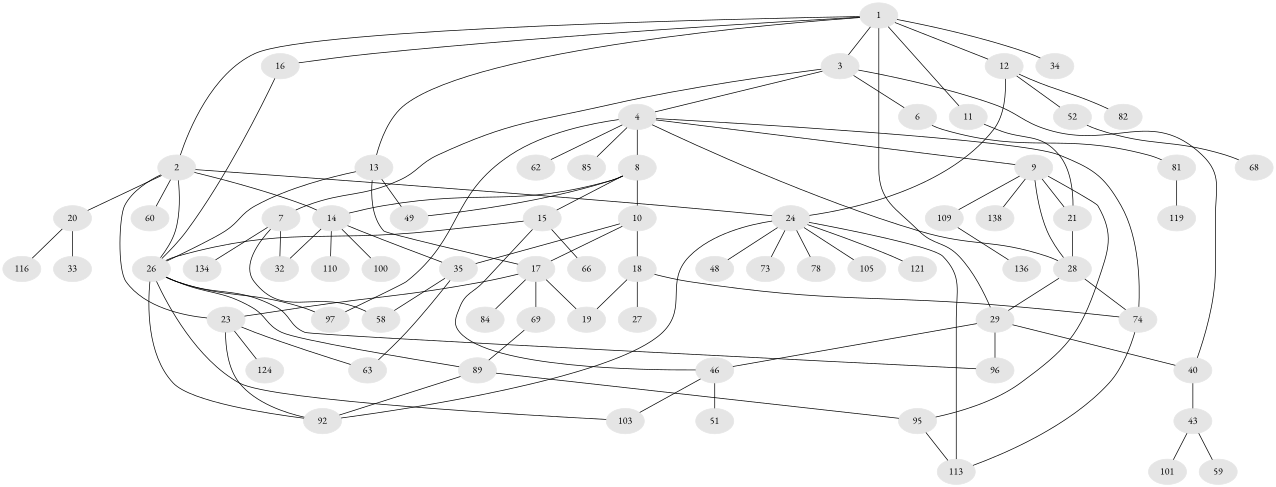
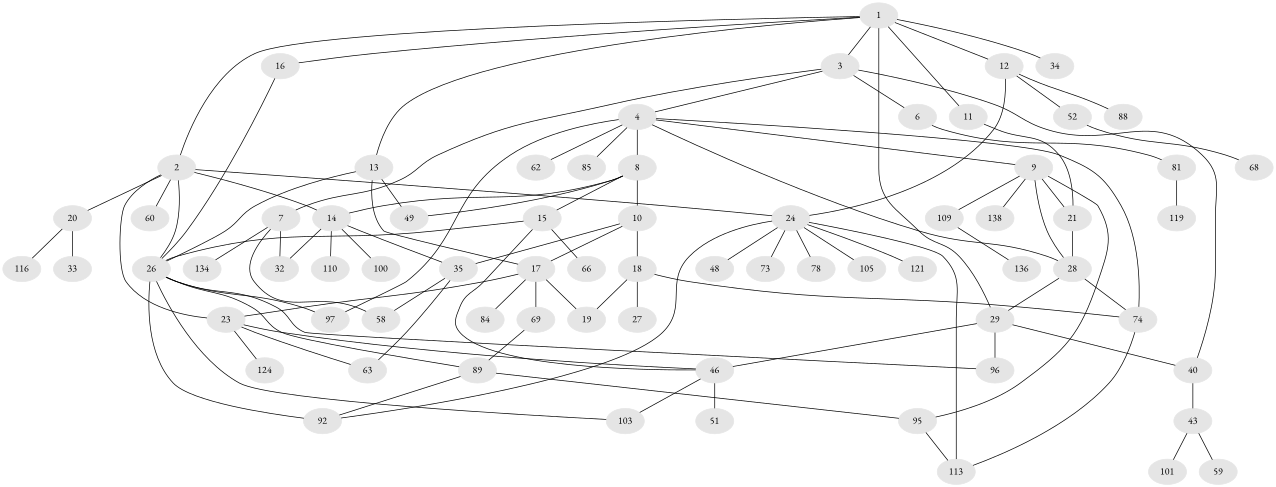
  graph {
    fontname="EB Garamond"
    node [color=gray90 fontname="EB Garamond" style=filled]
    edge [fontname="EB Garamond"]
    1
    2
    3 [super="+67"]
    11
    12 [super="+41"]
    13 [super="+31+120+94"]
    16 [super="+44"]
    29 [super="+47"]
    34
    14 [super="+53+80+38+117"]
    20
    23 [super="+102+71"]
    24 [super="+77+30"]
    26 [super="+56+111"]
    60
    4 [super="+5"]
    6
    7
    40
    21
    52 [super="+54"]
-   88 [label=82]
+   88
    49 [super="+118"]
    17
    46
    96
    32 [super="+50"]
    35 [super="+42"]
    100
    110
    33
    116
    63 [super="+91"]
    92 [super="+143+130+98"]
    124
    48
    73
    78
    105
    113
    121
    97
    89
    103
    8 [super="+112+39"]
    9 [super="+25"]
    28 [super="+57+61"]
    62 [super="+132"]
    74 [super="+122+99"]
    85
    81 [super="+93"]
    58
    134 [super="+141"]
    43
    59 [super="+65"]
    10
    15 [super="+90+37"]
    95 [super="+114"]
    109
    138
    119 [super="+127+131"]
    18 [super="+106+75+36+108"]
    66
    136
    19 [super="+129+64"]
    69 [super="+126"]
    84 [super="+115+140+145+135"]
    27
    68 [super="+104"]
    51
    101
    1 -- 2
    1 -- 3
    1 -- 11
    1 -- 12 [weight=2]
    1 -- 13
    1 -- 16
    1 -- 29
    1 -- 34
    2 -- 14
    2 -- 20
    2 -- 23
    2 -- 24
    2 -- 26
    2 -- 60
    3 -- 4
    3 -- 6
    3 -- 7
    3 -- 40
    11 -- 21
    12 -- 24
    12 -- 52
    12 -- 88
    13 -- 26
    13 -- 49
    13 -- 17
    16 -- 26
    29 -- 40
    29 -- 46
    29 -- 96
    14 -- 32
    14 -- 35
    14 -- 100
    14 -- 110
    20 -- 33
    20 -- 116
    23 -- 63
-   23 -- 92
+   23 -- 46
    23 -- 124
    24 -- 92
    24 -- 48 [weight=2]
    24 -- 73
    24 -- 78
    24 -- 105
    24 -- 113
    24 -- 121
    26 -- 96
    26 -- 92
    26 -- 97
    26 -- 89
    26 -- 103
    4 -- 97
    4 -- 8 [weight=2]
    4 -- 9
    4 -- 28
    4 -- 62
    4 -- 74
    4 -- 85
    6 -- 81
    7 -- 32
    7 -- 58
    7 -- 134
    40 -- 43
    21 -- 28
    52 -- 68
    17 -- 23
    17 -- 19
    17 -- 69
    17 -- 84
    46 -- 103
    46 -- 51
    35 -- 63
    35 -- 58
    89 -- 92
    89 -- 95
    8 -- 14
    8 -- 49
    8 -- 10
    8 -- 15
    9 -- 21
    9 -- 28
    9 -- 95
    9 -- 109
    9 -- 138
    28 -- 29
    28 -- 74
    74 -- 113
    81 -- 119
    43 -- 59
    43 -- 101
    10 -- 17
    10 -- 35
    10 -- 18 [weight=2]
    15 -- 26
    15 -- 46
    15 -- 66
    95 -- 113
    109 -- 136
    18 -- 74
    18 -- 19
    18 -- 27
    69 -- 89
  }
